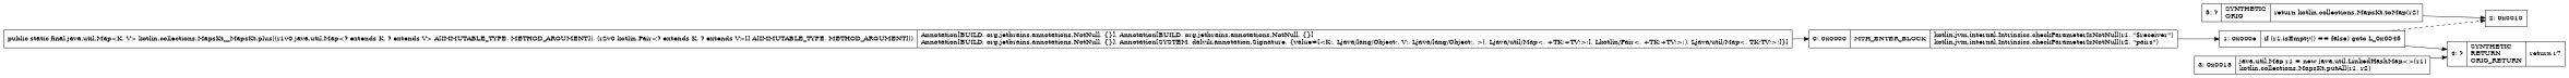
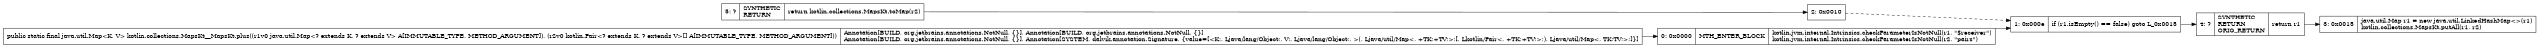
  digraph {
    rankdir=LR
    node [shape=record]
    n1 [label="{0\:\ 0x0000|MTH_ENTER_BLOCK\l|kotlin.jvm.internal.Intrinsics.checkParameterIsNotNull(r1, \"$receiver\")\lkotlin.jvm.internal.Intrinsics.checkParameterIsNotNull(r2, \"pairs\")\l}"]
-   n2 [label="{1\:\ 0x000e|if (r1.isEmpty() == false) goto L_0x0045\l}"]
+   n2 [label="{1\:\ 0x000e|if (r1.isEmpty() == false) goto L_0x0015\l}"]
    n3 [label="{2\:\ 0x0010}"]
-   n4 [label="{4\:\ ?|SYNTHETIC\lRETURN\lORIG_RETURN\l|return r7\l}"]
+   n4 [label="{4\:\ ?|SYNTHETIC\lRETURN\lORIG_RETURN\l|return r1\l}"]
    n5 [label="{3\:\ 0x0015|java.util.Map r1 = new java.util.LinkedHashMap\<\>(r1)\lkotlin.collections.MapsKt.putAll(r1, r2)\l}"]
-   n6 [label="{5\:\ ?|SYNTHETIC\lORIG\l|return kotlin.collections.MapsKt.toMap(r2)\l}"]
+   n6 [label="{5\:\ ?|SYNTHETIC\lRETURN\l|return kotlin.collections.MapsKt.toMap(r2)\l}"]
    n7 [label="{public static final java.util.Map\<K, V\> kotlin.collections.MapsKt__MapsKt.plus((r1v0 java.util.Map\<? extends K, ? extends V\> A[IMMUTABLE_TYPE, METHOD_ARGUMENT]), (r2v0 kotlin.Pair\<? extends K, ? extends V\>[] A[IMMUTABLE_TYPE, METHOD_ARGUMENT]))  | Annotation[BUILD, org.jetbrains.annotations.NotNull, \{\}], Annotation[BUILD, org.jetbrains.annotations.NotNull, \{\}]\lAnnotation[BUILD, org.jetbrains.annotations.NotNull, \{\}], Annotation[SYSTEM, dalvik.annotation.Signature, \{value=[\<K:, Ljava\/lang\/Object;, V:, Ljava\/lang\/Object;, \>(, Ljava\/util\/Map\<, +TK;+TV;\>;[, Lkotlin\/Pair\<, +TK;+TV;\>;), Ljava\/util\/Map\<, TK;TV;\>;]\}]\l}"]
    n1 -> n2
-   n2 -> n3 [style=dashed]
+   n3 -> n2 [style=dashed]
    n2 -> n4
-   n5 -> n4
+   n4 -> n5
    n6 -> n3
    n7 -> n1
  }
